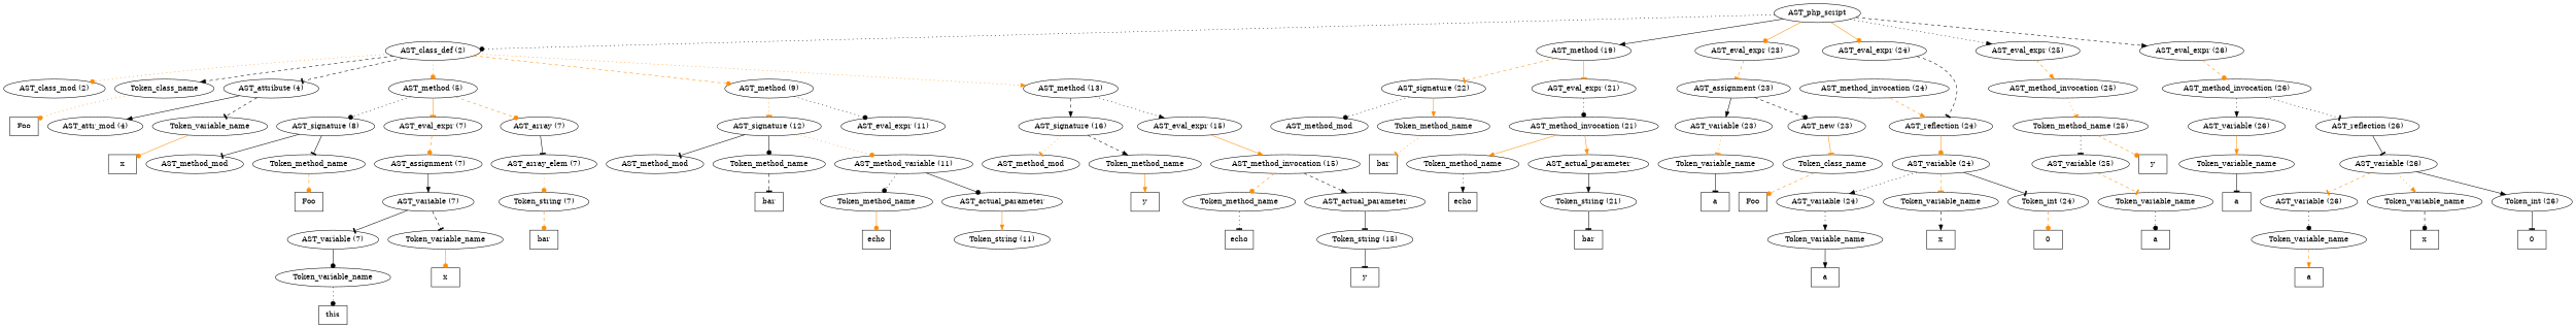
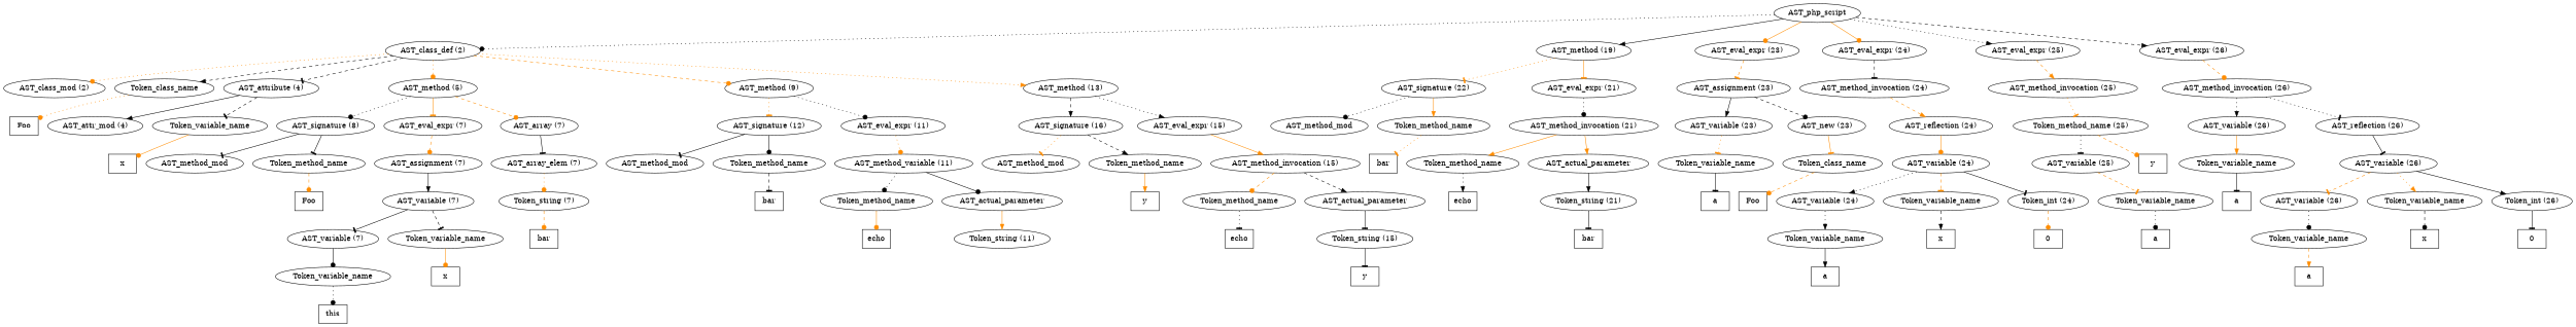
  digraph {
    edge [arrowhead=dot color=black style=solid]
    n1 [label=AST_php_script]
    n2 [label="AST_class_def (2)"]
    n3 [label="AST_method (19)"]
    n4 [label="AST_eval_expr (23)"]
    n5 [label="AST_eval_expr (24)"]
    n6 [label="AST_eval_expr (25)"]
    n7 [label="AST_eval_expr (26)"]
    n8 [label="AST_class_mod (2)"]
    n9 [label=Token_class_name]
    n10 [label="AST_attribute (4)"]
    n11 [label="AST_method (5)"]
    n12 [label="AST_method (9)"]
    n13 [label="AST_method (13)"]
    n14 [label="AST_signature (22)"]
    n15 [label="AST_eval_expr (21)"]
    n16 [label="AST_assignment (23)"]
    n17 [label="AST_method_invocation (24)"]
    n18 [label="AST_method_invocation (25)"]
    n19 [label="AST_method_invocation (26)"]
    n20 [label=Foo shape=box]
    n21 [label="AST_attr_mod (4)"]
    n22 [label=Token_variable_name]
    n23 [label="AST_signature (8)"]
    n24 [label="AST_eval_expr (7)"]
    n25 [label="AST_array (7)"]
    n26 [label="AST_signature (12)"]
    n27 [label="AST_eval_expr (11)"]
    n28 [label="AST_signature (16)"]
    n29 [label="AST_eval_expr (15)"]
    n30 [label=x shape=box]
    n31 [label=AST_method_mod]
    n32 [label=Token_method_name]
    n33 [label="AST_assignment (7)"]
    n34 [label=Foo shape=box]
    n35 [label="AST_variable (7)"]
    n36 [label="AST_variable (7)"]
    n37 [label=Token_variable_name]
    n38 [label="AST_array_elem (7)"]
    n39 [label=Token_variable_name]
    n40 [label=x shape=box]
    n41 [label=this shape=box]
    n42 [label="Token_string (7)"]
    n43 [label=bar shape=box]
    n44 [label=AST_method_mod]
    n45 [label=Token_method_name]
    n46 [label="AST_method_variable (11)"]
    n47 [label=bar shape=box]
    n48 [label=Token_method_name]
    n49 [label=AST_actual_parameter]
    n50 [label=echo shape=box]
    n51 [label="Token_string (11)"]
    n52 [label=AST_method_mod]
    n53 [label=Token_method_name]
    n54 [label="AST_method_invocation (15)"]
    n55 [label=y shape=box]
    n56 [label=Token_method_name]
    n57 [label=AST_actual_parameter]
    n58 [label=echo shape=box]
    n59 [label="Token_string (15)"]
    n60 [label=y shape=box]
    n61 [label=AST_method_mod]
    n62 [label=Token_method_name]
    n63 [label="AST_method_invocation (21)"]
    n64 [label=bar shape=box]
    n65 [label=Token_method_name]
    n66 [label=AST_actual_parameter]
    n67 [label=echo shape=box]
    n68 [label="Token_string (21)"]
    n69 [label=bar shape=box]
    n70 [label="AST_variable (23)"]
    n71 [label="AST_new (23)"]
    n72 [label=Token_variable_name]
    n73 [label=Token_class_name]
    n74 [label=a shape=box]
    n75 [label=Foo shape=box]
    n76 [label="AST_reflection (24)"]
    n77 [label="AST_variable (24)"]
    n78 [label="AST_variable (24)"]
    n79 [label=Token_variable_name]
    n80 [label="Token_int (24)"]
    n81 [label=Token_variable_name]
    n82 [label=x shape=box]
    n83 [label=0 shape=box]
    n84 [label=a shape=box]
    n85 [label="Token_method_name (25)"]
    n86 [label="AST_variable (25)"]
    n87 [label=Token_variable_name]
    n88 [label=y shape=box]
    n89 [label=a shape=box]
    n90 [label="AST_variable (26)"]
    n91 [label="AST_reflection (26)"]
    n92 [label=Token_variable_name]
    n93 [label="AST_variable (26)"]
    n94 [label=a shape=box]
    n95 [label="AST_variable (26)"]
    n96 [label=Token_variable_name]
    n97 [label="Token_int (26)"]
    n98 [label=Token_variable_name]
    n99 [label=x shape=box]
    n100 [label=0 shape=box]
    n101 [label=a shape=box]
    n1 -> n2 [style=dotted]
    n1 -> n3 [arrowhead=normal]
    n1 -> n4 [color=darkorange]
    n1 -> n5 [color=darkorange]
    n1 -> n6 [arrowhead=normal style=dotted]
    n1 -> n7 [arrowhead=normal style=dashed]
    n2 -> n8 [color=darkorange style=dotted]
    n2 -> n9 [arrowhead=normal style=dashed]
    n2 -> n10 [arrowhead=tee style=dashed]
    n2 -> n11 [color=darkorange style=dotted]
    n2 -> n12 [color=darkorange style=dashed]
    n2 -> n13 [arrowhead=normal color=darkorange style=dotted]
-   n3 -> n14 [arrowhead=tee color=darkorange style=dashed]
+   n3 -> n14 [arrowhead=tee color=darkorange style=dotted]
    n3 -> n15 [arrowhead=tee color=darkorange]
    n4 -> n16 [arrowhead=tee color=darkorange style=dashed]
-   n5 -> n76 [arrowhead=tee style=dashed]
+   n5 -> n17 [arrowhead=tee style=dashed]
    n6 -> n18 [arrowhead=normal color=darkorange style=dashed]
    n7 -> n19 [color=darkorange style=dashed]
    n9 -> n20 [color=darkorange style=dotted]
    n10 -> n21 [arrowhead=normal]
    n10 -> n22 [arrowhead=tee style=dashed]
    n11 -> n23 [style=dotted]
    n11 -> n24 [arrowhead=tee color=darkorange]
    n11 -> n25 [color=darkorange style=dashed]
    n12 -> n26 [arrowhead=tee color=darkorange style=dotted]
    n12 -> n27 [style=dotted]
    n13 -> n28 [arrowhead=normal style=dashed]
    n13 -> n29 [arrowhead=normal style=dotted]
    n14 -> n61 [style=dotted]
    n14 -> n62 [arrowhead=normal color=darkorange]
    n15 -> n63 [style=dotted]
    n16 -> n70 [arrowhead=normal]
    n16 -> n71 [style=dashed]
    n17 -> n76 [arrowhead=normal color=darkorange style=dashed]
    n18 -> n85 [arrowhead=tee color=darkorange style=dotted]
    n19 -> n90 [arrowhead=normal style=dotted]
    n19 -> n91 [arrowhead=tee style=dotted]
    n22 -> n30 [color=darkorange]
    n23 -> n31 [arrowhead=tee]
    n23 -> n32 [arrowhead=tee]
    n24 -> n33 [color=darkorange style=dashed]
    n25 -> n38 [arrowhead=tee]
    n26 -> n44 [arrowhead=tee]
    n26 -> n45
-   n26 -> n46 [color=darkorange style=dotted]
+   n27 -> n46 [color=darkorange style=dotted]
    n28 -> n52 [arrowhead=tee color=darkorange style=dotted]
    n28 -> n53 [arrowhead=normal style=dashed]
    n29 -> n54 [arrowhead=normal color=darkorange]
    n32 -> n34 [color=darkorange style=dashed]
    n33 -> n35 [arrowhead=normal]
    n35 -> n36 [arrowhead=tee]
    n35 -> n37 [arrowhead=tee style=dashed]
    n36 -> n39
    n37 -> n40 [color=darkorange]
    n38 -> n42 [color=darkorange style=dotted]
    n39 -> n41 [style=dotted]
    n42 -> n43 [color=darkorange style=dashed]
    n45 -> n47 [arrowhead=tee style=dashed]
    n46 -> n48 [style=dotted]
    n46 -> n49
    n48 -> n50 [color=darkorange]
    n49 -> n51 [arrowhead=normal color=darkorange]
    n53 -> n55 [arrowhead=normal color=darkorange]
    n54 -> n56 [color=darkorange style=dashed]
    n54 -> n57 [arrowhead=normal style=dashed]
    n56 -> n58 [arrowhead=tee style=dotted]
    n57 -> n59 [arrowhead=tee]
    n59 -> n60 [arrowhead=tee]
    n62 -> n64 [arrowhead=tee color=darkorange style=dotted]
    n63 -> n65 [arrowhead=normal color=darkorange]
    n63 -> n66 [arrowhead=normal color=darkorange]
    n65 -> n67 [arrowhead=normal style=dotted]
    n66 -> n68 [arrowhead=normal]
    n68 -> n69 [arrowhead=tee]
    n70 -> n72 [arrowhead=tee color=darkorange style=dotted]
    n71 -> n73 [arrowhead=tee color=darkorange]
    n72 -> n74 [arrowhead=tee]
    n73 -> n75 [color=darkorange style=dashed]
    n76 -> n77 [color=darkorange]
    n77 -> n78 [arrowhead=normal style=dotted]
    n77 -> n79 [arrowhead=tee color=darkorange style=dashed]
    n77 -> n80 [arrowhead=tee]
    n78 -> n81 [arrowhead=normal style=dotted]
    n79 -> n82 [arrowhead=normal style=dashed]
    n80 -> n83 [color=darkorange style=dashed]
    n81 -> n84 [arrowhead=normal]
    n85 -> n86 [arrowhead=tee style=dotted]
    n85 -> n88 [color=darkorange style=dashed]
    n86 -> n87 [arrowhead=tee color=darkorange style=dashed]
    n87 -> n89 [style=dotted]
    n90 -> n92 [arrowhead=normal color=darkorange]
    n91 -> n93 [arrowhead=tee]
    n92 -> n94 [arrowhead=tee]
    n93 -> n95 [arrowhead=tee color=darkorange style=dashed]
    n93 -> n96 [arrowhead=normal color=darkorange style=dotted]
    n93 -> n97 [arrowhead=normal]
    n95 -> n98 [style=dotted]
    n96 -> n99 [style=dashed]
    n97 -> n100 [arrowhead=tee]
    n98 -> n101 [arrowhead=normal color=darkorange style=dashed]
  }
